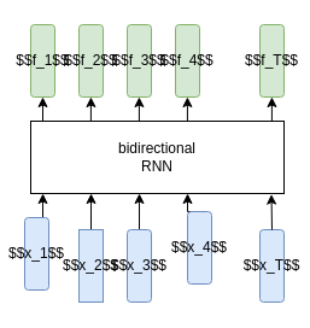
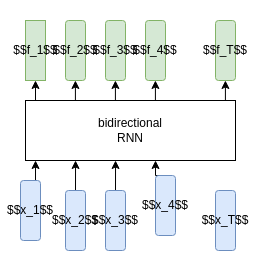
  <mxCell id="0" />
  <mxCell id="1" parent="0" />
  <mxCell id="2" style="edgeStyle=orthogonalEdgeStyle;rounded=0;orthogonalLoop=1;jettySize=auto;html=1;exitX=0.5;exitY=0;exitDx=0;exitDy=0;" edge="1" parent="1" source="3"><mxGeometry relative="1" as="geometry"><mxPoint x="35.048" y="160" as="targetPoint" /></mxGeometry></mxCell>
  <mxCell id="3" value="$$x_1$$" style="rounded=1;whiteSpace=wrap;html=1;fillColor=#dae8fc;strokeColor=#6c8ebf;" vertex="1" parent="1"><mxGeometry x="20" y="180" width="20" height="60" as="geometry" /></mxCell>
  <mxCell id="4" style="edgeStyle=orthogonalEdgeStyle;rounded=0;orthogonalLoop=1;jettySize=auto;html=1;exitX=0.5;exitY=0;exitDx=0;exitDy=0;" edge="1" parent="1" source="5"><mxGeometry relative="1" as="geometry"><mxPoint x="75.048" y="160" as="targetPoint" /></mxGeometry></mxCell>
- <mxCell id="5" value="$$x_2$$" style="whiteSpace=wrap;html=1;fillColor=#dae8fc;strokeColor=#6c8ebf;rounded=0;" vertex="1" parent="1"><mxGeometry x="65" y="190" width="20" height="60" as="geometry" /></mxCell>
+ <mxCell id="5" value="$$x_2$$" style="rounded=1;whiteSpace=wrap;html=1;fillColor=#dae8fc;strokeColor=#6c8ebf;" vertex="1" parent="1"><mxGeometry x="65" y="190" width="20" height="60" as="geometry" /></mxCell>
  <mxCell id="6" style="edgeStyle=orthogonalEdgeStyle;rounded=0;orthogonalLoop=1;jettySize=auto;html=1;exitX=0.5;exitY=0;exitDx=0;exitDy=0;" edge="1" parent="1" source="7"><mxGeometry relative="1" as="geometry"><mxPoint x="115.048" y="160" as="targetPoint" /></mxGeometry></mxCell>
  <mxCell id="7" value="$$x_3$$" style="rounded=1;whiteSpace=wrap;html=1;fillColor=#dae8fc;strokeColor=#6c8ebf;" vertex="1" parent="1"><mxGeometry x="105" y="190" width="20" height="60" as="geometry" /></mxCell>
  <mxCell id="8" style="edgeStyle=orthogonalEdgeStyle;rounded=0;orthogonalLoop=1;jettySize=auto;html=1;exitX=0.5;exitY=0;exitDx=0;exitDy=0;" edge="1" parent="1" source="9"><mxGeometry relative="1" as="geometry"><mxPoint x="155.048" y="160" as="targetPoint" /></mxGeometry></mxCell>
  <mxCell id="9" value="$$x_4$$" style="rounded=1;whiteSpace=wrap;html=1;fillColor=#dae8fc;strokeColor=#6c8ebf;" vertex="1" parent="1"><mxGeometry x="155" y="175" width="20" height="60" as="geometry" /></mxCell>
  <mxCell id="10" value="bidirectional&lt;div&gt;RNN&lt;/div&gt;" style="rounded=0;whiteSpace=wrap;html=1;" vertex="1" parent="1"><mxGeometry x="25" y="100" width="210" height="60" as="geometry" /></mxCell>
  <mxCell id="11" value="$$x_T$$" style="rounded=1;whiteSpace=wrap;html=1;fillColor=#dae8fc;strokeColor=#6c8ebf;" vertex="1" parent="1"><mxGeometry x="215" y="190" width="20" height="60" as="geometry" /></mxCell>
- <mxCell id="12" style="edgeStyle=orthogonalEdgeStyle;rounded=0;orthogonalLoop=1;jettySize=auto;html=1;exitX=0.5;exitY=0;exitDx=0;exitDy=0;entryX=0.95;entryY=1.01;entryDx=0;entryDy=0;entryPerimeter=0;" edge="1" parent="1" source="11" target="10"><mxGeometry relative="1" as="geometry" /></mxCell>
- <mxCell id="13" value="$$f_1$$" style="rounded=1;whiteSpace=wrap;html=1;fillColor=#d5e8d4;strokeColor=#82b366;" vertex="1" parent="1"><mxGeometry x="25" y="20" width="20" height="60" as="geometry" /></mxCell>
+ <mxCell id="13" value="$$f_1$$" style="whiteSpace=wrap;html=1;fillColor=#d5e8d4;strokeColor=#82b366;rounded=0;" vertex="1" parent="1"><mxGeometry x="25" y="20" width="20" height="60" as="geometry" /></mxCell>
  <mxCell id="14" value="$$f_2$$" style="rounded=1;whiteSpace=wrap;html=1;fillColor=#d5e8d4;strokeColor=#82b366;" vertex="1" parent="1"><mxGeometry x="65" y="20" width="20" height="60" as="geometry" /></mxCell>
  <mxCell id="15" value="$$f_3$$" style="rounded=1;whiteSpace=wrap;html=1;fillColor=#d5e8d4;strokeColor=#82b366;" vertex="1" parent="1"><mxGeometry x="105" y="20" width="20" height="60" as="geometry" /></mxCell>
  <mxCell id="16" value="$$f_4$$" style="rounded=1;whiteSpace=wrap;html=1;fillColor=#d5e8d4;strokeColor=#82b366;" vertex="1" parent="1"><mxGeometry x="145" y="20" width="20" height="60" as="geometry" /></mxCell>
  <mxCell id="17" value="$$f_T$$" style="rounded=1;whiteSpace=wrap;html=1;fillColor=#d5e8d4;strokeColor=#82b366;" vertex="1" parent="1"><mxGeometry x="215" y="20" width="20" height="60" as="geometry" /></mxCell>
  <mxCell id="18" style="edgeStyle=orthogonalEdgeStyle;rounded=0;orthogonalLoop=1;jettySize=auto;html=1;entryX=0.5;entryY=1;entryDx=0;entryDy=0;" edge="1" parent="1" target="13"><mxGeometry relative="1" as="geometry"><mxPoint x="45.048" y="170" as="targetPoint" /><mxPoint x="35" y="100" as="sourcePoint" /></mxGeometry></mxCell>
  <mxCell id="19" style="edgeStyle=orthogonalEdgeStyle;rounded=0;orthogonalLoop=1;jettySize=auto;html=1;entryX=0.5;entryY=1;entryDx=0;entryDy=0;" edge="1" parent="1"><mxGeometry relative="1" as="geometry"><mxPoint x="74.92" y="80" as="targetPoint" /><mxPoint x="74.92" y="100" as="sourcePoint" /></mxGeometry></mxCell>
  <mxCell id="20" style="edgeStyle=orthogonalEdgeStyle;rounded=0;orthogonalLoop=1;jettySize=auto;html=1;entryX=0.5;entryY=1;entryDx=0;entryDy=0;" edge="1" parent="1"><mxGeometry relative="1" as="geometry"><mxPoint x="114.92" y="80" as="targetPoint" /><mxPoint x="114.92" y="100" as="sourcePoint" /></mxGeometry></mxCell>
  <mxCell id="21" style="edgeStyle=orthogonalEdgeStyle;rounded=0;orthogonalLoop=1;jettySize=auto;html=1;entryX=0.5;entryY=1;entryDx=0;entryDy=0;" edge="1" parent="1"><mxGeometry relative="1" as="geometry"><mxPoint x="154.92" y="80" as="targetPoint" /><mxPoint x="154.92" y="100" as="sourcePoint" /></mxGeometry></mxCell>
  <mxCell id="22" style="edgeStyle=orthogonalEdgeStyle;rounded=0;orthogonalLoop=1;jettySize=auto;html=1;entryX=0.5;entryY=1;entryDx=0;entryDy=0;" edge="1" parent="1"><mxGeometry relative="1" as="geometry"><mxPoint x="224.92" y="80" as="targetPoint" /><mxPoint x="224.92" y="100" as="sourcePoint" /></mxGeometry></mxCell>
